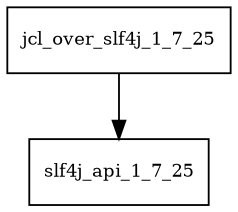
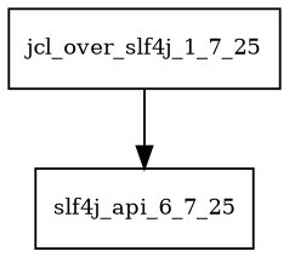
  digraph {
    node [fontsize=10.0 shape=box]
    jcl_over_slf4j_1_7_25
-   slf4j_api_1_7_25
+   slf4j_api_1_7_25 [label=slf4j_api_6_7_25]
    jcl_over_slf4j_1_7_25 -> slf4j_api_1_7_25
  }
